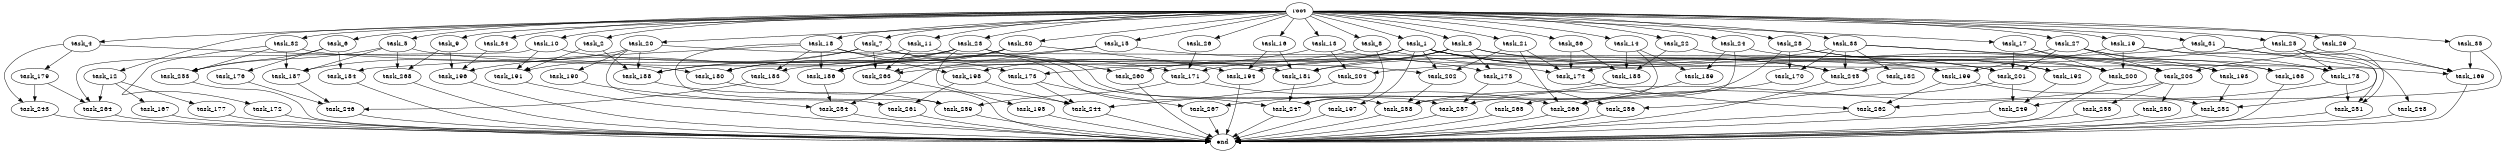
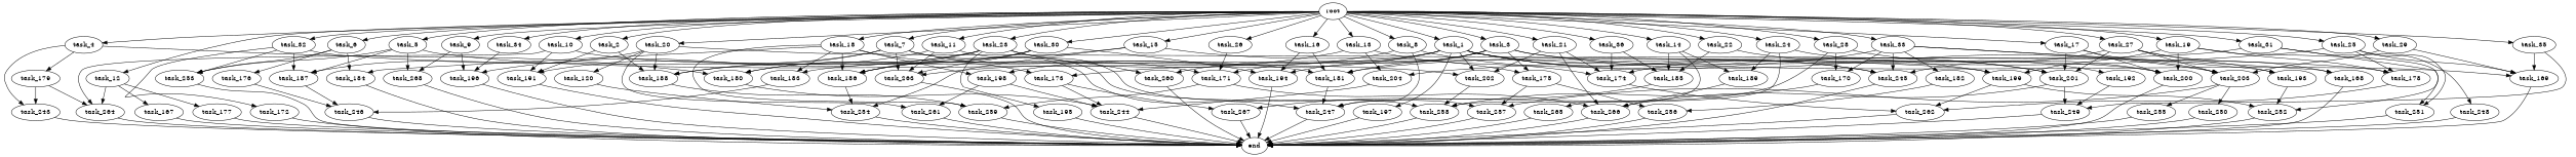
  digraph {
    root
    task_1
    task_2
    task_3
    task_4
    task_5
    task_6
    task_7
    task_8
    task_9
    task_10
    task_11
    task_12
    task_13
    task_14
    task_15
    task_16
    task_17
    task_18
    task_19
    task_20
    task_21
    task_22
    task_23
    task_24
    task_25
    task_26
    task_27
    task_28
    task_29
    task_30
    task_31
    task_32
    task_33
    task_34
    task_35
    task_36
    task_173
    task_183
    task_197
    task_199
    task_200
    task_201
    task_202
    task_245
    task_260
    task_188
    task_191
    task_169
    task_171
    task_175
    task_181
    task_194
    task_203
    task_179
    task_180
    task_243
    task_187
    task_253
    task_268
    task_176
    task_184
    task_247
    task_263
    task_198
    task_196
    task_264
    task_258
    task_167
    task_177
    task_174
    task_204
    task_185
    task_189
    task_265
    task_186
    task_254
    task_259
    task_251
    task_178
-   task_190
+   task_190 [label=task_120]
    task_261
    task_266
    task_195
    task_257
    task_192
    task_193
    task_168
    task_170
    task_248
    task_252
    task_172
    task_182
    task_249
    task_244
    task_267
    task_246
    end
    task_262
    task_256
    task_250
    task_255
    root -> task_1
    root -> task_2
    root -> task_3
    root -> task_4
    root -> task_5
    root -> task_6
    root -> task_7
    root -> task_8
    root -> task_9
    root -> task_10
    root -> task_11
    root -> task_12
    root -> task_13
    root -> task_14
    root -> task_15
    root -> task_16
    root -> task_17
    root -> task_18
    root -> task_19
    root -> task_20
    root -> task_21
    root -> task_22
    root -> task_23
    root -> task_24
    root -> task_25
    root -> task_26
    root -> task_27
    root -> task_28
    root -> task_29
    root -> task_30
    root -> task_31
    root -> task_32
    root -> task_33
    root -> task_34
    root -> task_35
    root -> task_36
    task_1 -> task_173
    task_1 -> task_183
    task_1 -> task_197
    task_1 -> task_199
    task_1 -> task_200
    task_1 -> task_201
    task_1 -> task_202
    task_1 -> task_245
    task_1 -> task_260
    task_2 -> task_188
    task_2 -> task_191
    task_3 -> task_169
    task_3 -> task_171
    task_3 -> task_175
    task_3 -> task_181
    task_3 -> task_194
    task_3 -> task_203
    task_4 -> task_179
    task_4 -> task_180
    task_4 -> task_243
    task_5 -> task_202
    task_5 -> task_187
    task_5 -> task_253
    task_5 -> task_268
    task_6 -> task_253
    task_6 -> task_176
    task_6 -> task_184
    task_7 -> task_188
    task_7 -> task_191
    task_7 -> task_171
    task_7 -> task_247
    task_7 -> task_263
    task_8 -> task_245
    task_8 -> task_247
    task_8 -> task_198
    task_9 -> task_268
    task_9 -> task_196
    task_10 -> task_191
    task_10 -> task_181
    task_10 -> task_264
    task_11 -> task_188
    task_11 -> task_263
    task_11 -> task_258
    task_12 -> task_264
    task_12 -> task_167
    task_12 -> task_177
    task_13 -> task_263
    task_13 -> task_174
    task_13 -> task_204
    task_14 -> task_185
    task_14 -> task_189
    task_14 -> task_265
    task_15 -> task_175
    task_15 -> task_186
    task_15 -> task_254
    task_16 -> task_181
    task_16 -> task_194
    task_17 -> task_200
    task_17 -> task_201
    task_17 -> task_203
    task_18 -> task_173
    task_18 -> task_183
    task_18 -> task_184
    task_18 -> task_198
    task_18 -> task_186
    task_18 -> task_259
    task_19 -> task_199
    task_19 -> task_200
    task_19 -> task_251
    task_19 -> task_178
    task_20 -> task_199
    task_20 -> task_188
    task_20 -> task_187
    task_20 -> task_190
    task_20 -> task_261
    task_21 -> task_202
    task_21 -> task_174
    task_21 -> task_266
    task_22 -> task_201
    task_22 -> task_185
    task_23 -> task_260
    task_23 -> task_180
    task_23 -> task_196
    task_23 -> task_186
    task_23 -> task_195
    task_23 -> task_257
    task_24 -> task_258
    task_24 -> task_189
    task_24 -> task_192
    task_25 -> task_169
    task_25 -> task_204
    task_25 -> task_251
    task_25 -> task_178
    task_26 -> task_171
    task_27 -> task_201
    task_27 -> task_245
    task_27 -> task_203
    task_27 -> task_193
    task_27 -> task_168
    task_28 -> task_200
    task_28 -> task_247
-   task_28 -> task_192
    task_28 -> task_170
    task_29 -> task_169
    task_29 -> task_203
    task_30 -> task_194
    task_30 -> task_180
    task_30 -> task_263
    task_30 -> task_186
    task_31 -> task_181
    task_31 -> task_248
    task_31 -> task_252
    task_32 -> task_187
    task_32 -> task_253
    task_32 -> task_178
    task_32 -> task_172
    task_33 -> task_245
    task_33 -> task_174
    task_33 -> task_193
    task_33 -> task_168
    task_33 -> task_170
    task_33 -> task_182
    task_34 -> task_196
    task_35 -> task_169
    task_35 -> task_249
    task_36 -> task_174
    task_36 -> task_185
    task_173 -> task_244
    task_173 -> task_267
    task_183 -> task_246
    task_197 -> end
    task_199 -> task_252
    task_199 -> task_262
    task_200 -> end
    task_201 -> task_266
    task_201 -> task_249
    task_202 -> task_258
    task_245 -> end
    task_260 -> end
    task_188 -> task_259
    task_191 -> end
    task_169 -> end
    task_171 -> task_259
    task_171 -> task_266
    task_175 -> task_257
    task_175 -> task_256
    task_181 -> task_247
    task_194 -> end
    task_203 -> task_257
    task_203 -> task_250
    task_203 -> task_255
    task_179 -> task_243
    task_179 -> task_264
    task_180 -> task_244
    task_243 -> end
    task_187 -> task_246
    task_253 -> end
    task_268 -> end
    task_176 -> task_246
    task_184 -> end
    task_247 -> end
    task_263 -> end
    task_198 -> task_261
    task_198 -> task_244
    task_196 -> end
    task_264 -> end
    task_258 -> end
    task_167 -> end
    task_177 -> end
    task_174 -> task_262
    task_204 -> task_244
    task_185 -> task_267
    task_189 -> task_266
    task_265 -> end
    task_186 -> task_254
    task_254 -> end
    task_259 -> end
    task_251 -> end
-   task_178 -> task_251
    task_178 -> task_262
    task_190 -> task_254
    task_261 -> end
    task_266 -> end
    task_195 -> end
    task_257 -> end
    task_192 -> task_249
    task_193 -> task_252
    task_168 -> end
    task_170 -> task_258
    task_248 -> end
    task_252 -> end
    task_172 -> end
    task_182 -> task_256
    task_249 -> end
    task_244 -> end
    task_267 -> end
    task_246 -> end
    task_262 -> end
    task_256 -> end
    task_250 -> end
    task_255 -> end
  }
